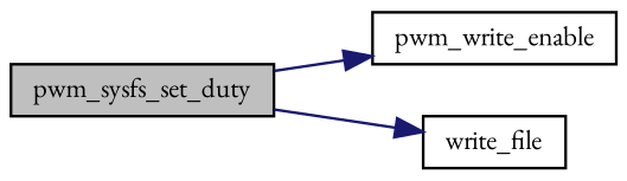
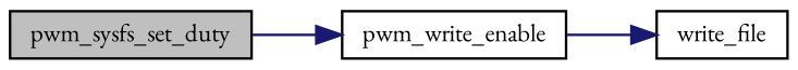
  digraph {
    fontname="EB Garamond"
    rankdir=LR
    node [color=black fillcolor=white fontname="EB Garamond" fontsize=10 shape=record style=filled]
    edge [color=midnightblue fontname="EB Garamond" fontsize=10 labelfontname=FreeSans labelfontsize=10 style=solid]
    n1 [fillcolor=grey75 fontcolor=black height=0.2 label=pwm_sysfs_set_duty width=0.4]
    n2 [height=0.2 label=pwm_write_enable width=0.4]
    n3 [height=0.2 label=write_file width=0.4]
    n1 -> n2
-   n1 -> n3
+   n2 -> n3
  }
